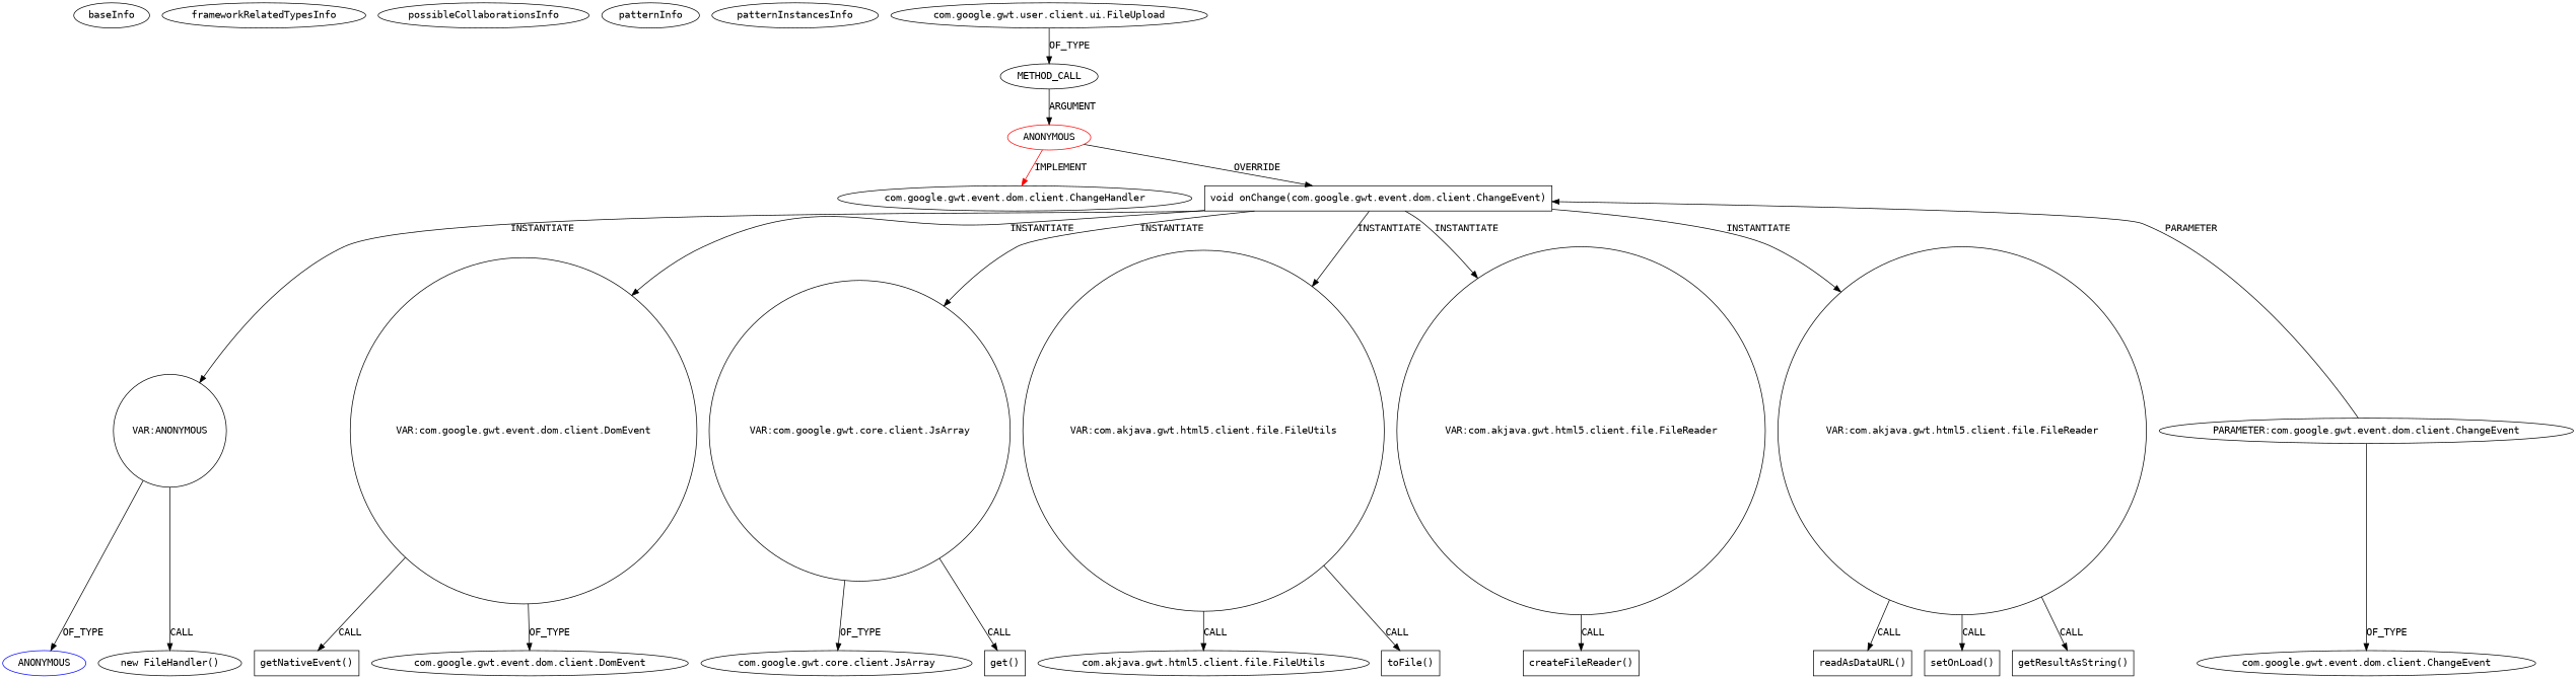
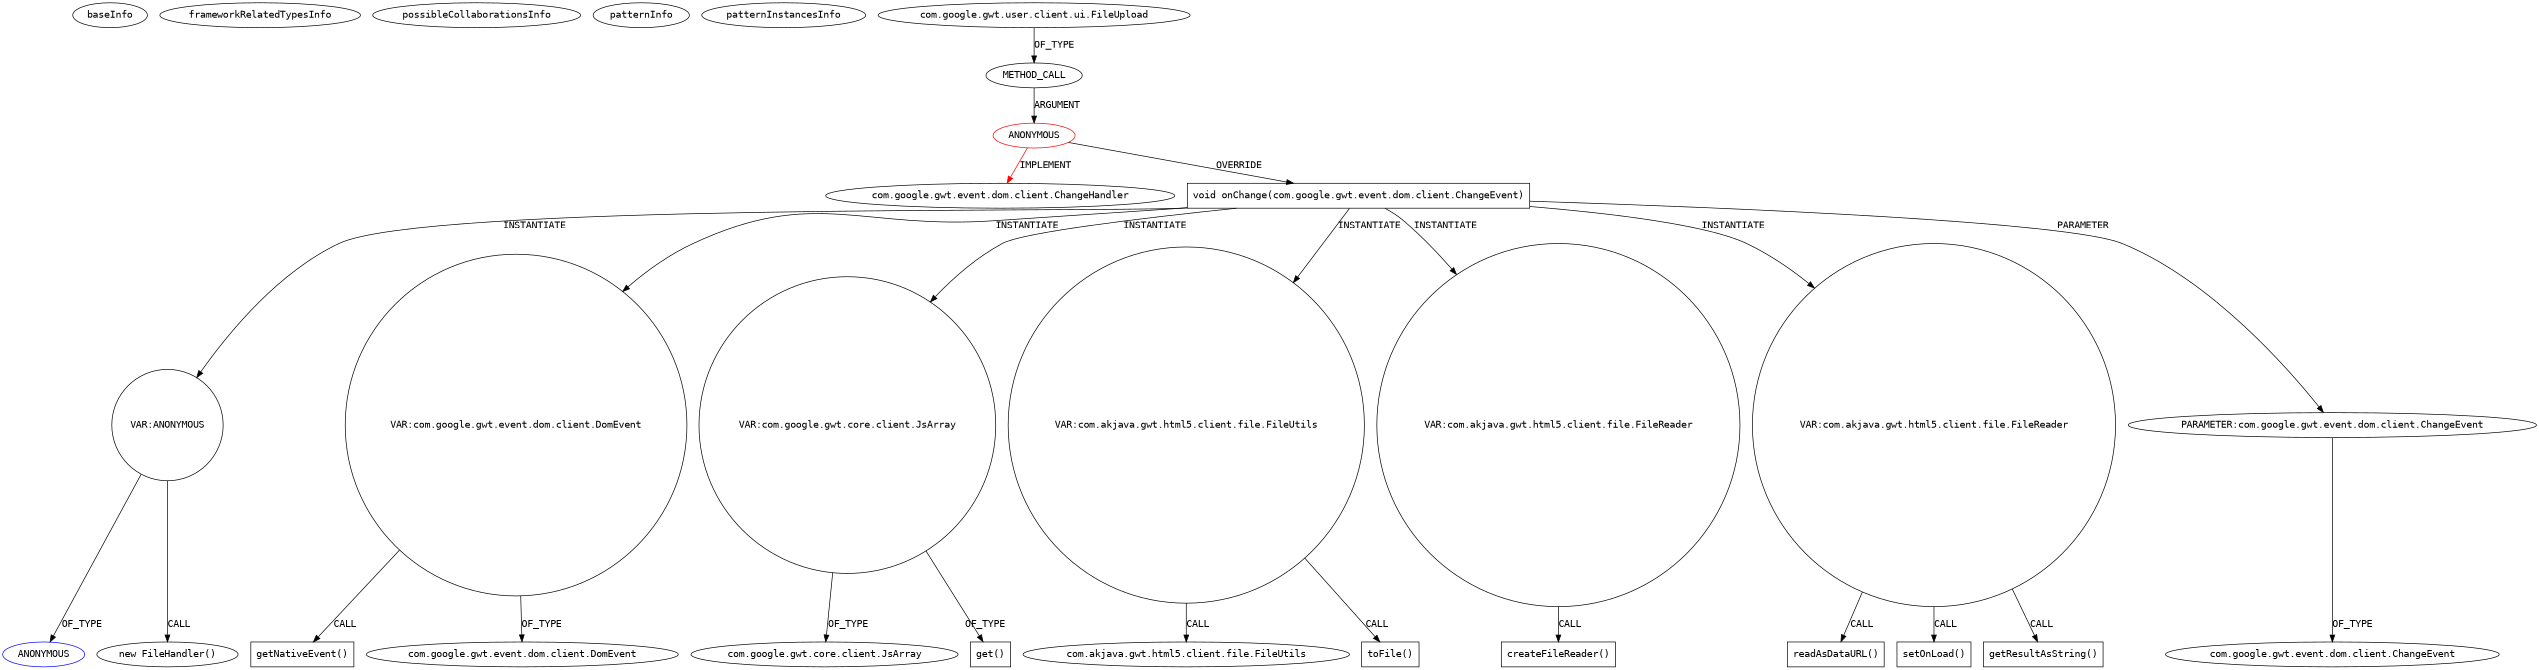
  digraph {
    fontname="DejaVu Sans Mono"
    node [fontname="DejaVu Sans Mono" isFrameworkType=false vertexType=INSIDE_CALL]
    edge [fontname="DejaVu Sans Mono"]
    baseInfo [category=pattern graphId=1371 isAnonymous=true possibleRelation=true isFrameworkType="" vertexType=""]
    frameworkRelatedTypesInfo [0="com.google.gwt.event.dom.client.ChangeHandler" isFrameworkType="" vertexType=""]
    possibleCollaborationsInfo [0="1371~INSTANTIATION-OVERRIDING_METHOD_DECLARATION-~com.google.gwt.event.dom.client.ChangeHandler ~com.akjava.gwt.html5.client.file.FileHandler ~true~true" isFrameworkType="" vertexType=""]
    patternInfo [frequency=2.0 patternRootClient=0 isFrameworkType="" vertexType=""]
    patternInstancesInfo [0="akjava-GWT-Hangouts~/akjava-GWT-Hangouts/GWT-Hangouts-master/apps/sound-player/src/com/akjava/gwt/hangout/soundplayer/client/ExtraTest.java~void ExtraTest()~582" 1="akjava-GWT-Hangouts~/akjava-GWT-Hangouts/GWT-Hangouts-master/apps/sound-player/src/com/akjava/gwt/hangout/soundplayer/client/HangoutSoundPlayer.java~void onApiReady()~563" isFrameworkType="" vertexType=""]
    n6 [label="com.google.gwt.user.client.ui.FileUpload" vertexType=FRAMEWORK_CLASS_TYPE]
    n7 [label=METHOD_CALL vertexType=OUTSIDE_CALL]
    n8 [color=red label=ANONYMOUS vertexType=ROOT_ANONYMOUS_DECLARATION]
    n9 [label="com.google.gwt.event.dom.client.ChangeHandler" vertexType=FRAMEWORK_INTERFACE_TYPE]
    n10 [label="void onChange(com.google.gwt.event.dom.client.ChangeEvent)" shape=box vertexType=OVERRIDING_METHOD_DECLARATION]
    n11 [label="VAR:ANONYMOUS" shape=circle vertexType=VARIABLE_EXPRESION]
    n12 [label="VAR:com.google.gwt.event.dom.client.DomEvent" shape=circle vertexType=VARIABLE_EXPRESION]
    n13 [label="VAR:com.google.gwt.core.client.JsArray" shape=circle vertexType=VARIABLE_EXPRESION]
    n14 [label="VAR:com.akjava.gwt.html5.client.file.FileUtils" shape=circle vertexType=VARIABLE_EXPRESION]
    n15 [label="VAR:com.akjava.gwt.html5.client.file.FileReader" shape=circle vertexType=VARIABLE_EXPRESION]
    n16 [label="VAR:com.akjava.gwt.html5.client.file.FileReader" shape=circle vertexType=VARIABLE_EXPRESION]
    n17 [label="PARAMETER:com.google.gwt.event.dom.client.ChangeEvent" vertexType=PARAMETER_DECLARATION]
    n18 [color=blue label=ANONYMOUS vertexType=REFERENCE_ANONYMOUS_DECLARATION]
    n19 [label="new FileHandler()" vertexType=CONSTRUCTOR_CALL]
    n20 [label="getNativeEvent()" shape=box]
    n21 [label="com.google.gwt.event.dom.client.DomEvent" vertexType=FRAMEWORK_CLASS_TYPE]
    n22 [label="com.google.gwt.core.client.JsArray" vertexType=FRAMEWORK_CLASS_TYPE]
    n23 [label="get()" shape=box]
    n24 [label="com.akjava.gwt.html5.client.file.FileUtils" vertexType=FRAMEWORK_CLASS_TYPE]
    n25 [label="toFile()" shape=box]
    n26 [label="createFileReader()" shape=box]
    n27 [label="readAsDataURL()" shape=box]
    n28 [label="setOnLoad()" shape=box]
    n29 [label="getResultAsString()" shape=box]
    n30 [label="com.google.gwt.event.dom.client.ChangeEvent" vertexType=FRAMEWORK_CLASS_TYPE]
    n6 -> n7 [label=OF_TYPE]
    n7 -> n8 [label=ARGUMENT]
    n8 -> n9 [color=red label=IMPLEMENT]
    n8 -> n10 [label=OVERRIDE]
    n10 -> n11 [label=INSTANTIATE]
    n10 -> n12 [label=INSTANTIATE]
    n10 -> n13 [label=INSTANTIATE]
    n10 -> n14 [label=INSTANTIATE]
    n10 -> n15 [label=INSTANTIATE]
    n10 -> n16 [label=INSTANTIATE]
-   n17 -> n10 [label=PARAMETER]
+   n10 -> n17 [label=PARAMETER]
    n11 -> n18 [label=OF_TYPE]
    n11 -> n19 [label=CALL]
    n12 -> n20 [label=CALL]
    n12 -> n21 [label=OF_TYPE]
    n13 -> n22 [label=OF_TYPE]
-   n13 -> n23 [label=CALL]
+   n13 -> n23 [label=OF_TYPE]
    n14 -> n24 [label=CALL]
    n14 -> n25 [label=CALL]
    n15 -> n26 [label=CALL]
    n16 -> n27 [label=CALL]
    n16 -> n28 [label=CALL]
    n16 -> n29 [label=CALL]
    n17 -> n30 [label=OF_TYPE]
  }
